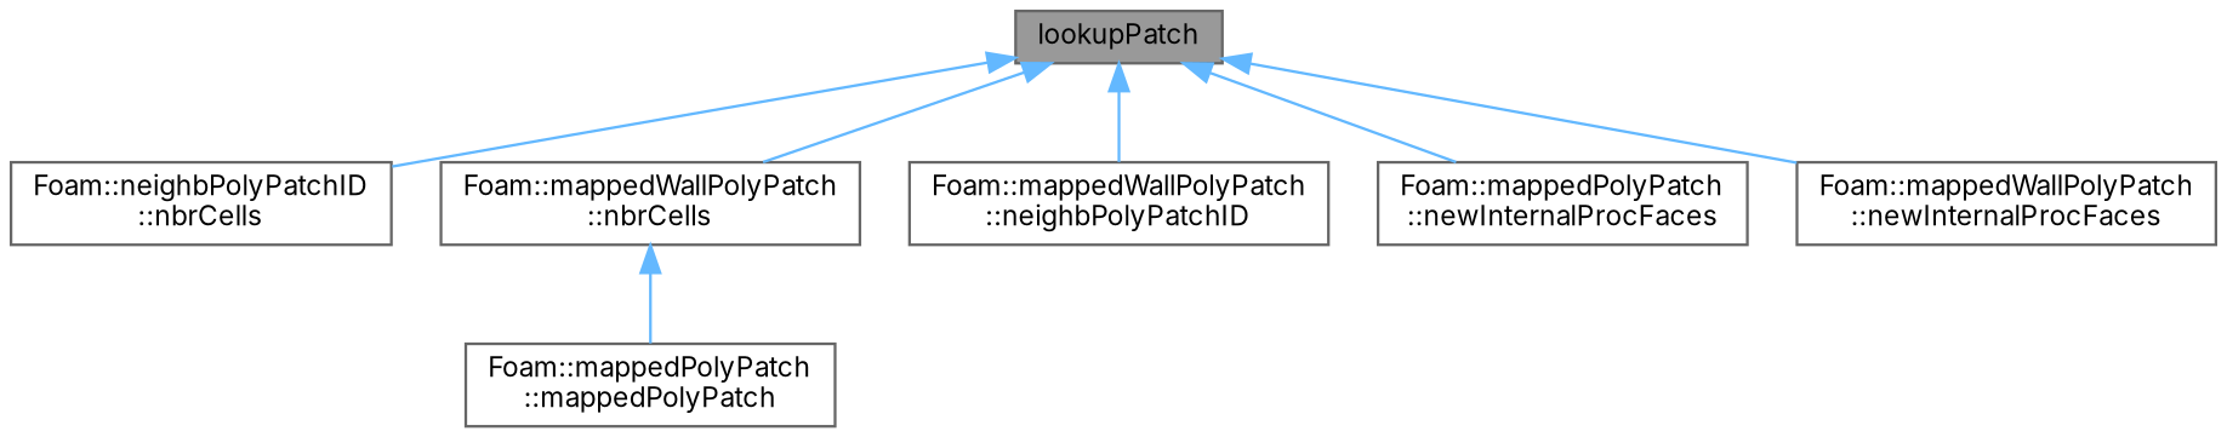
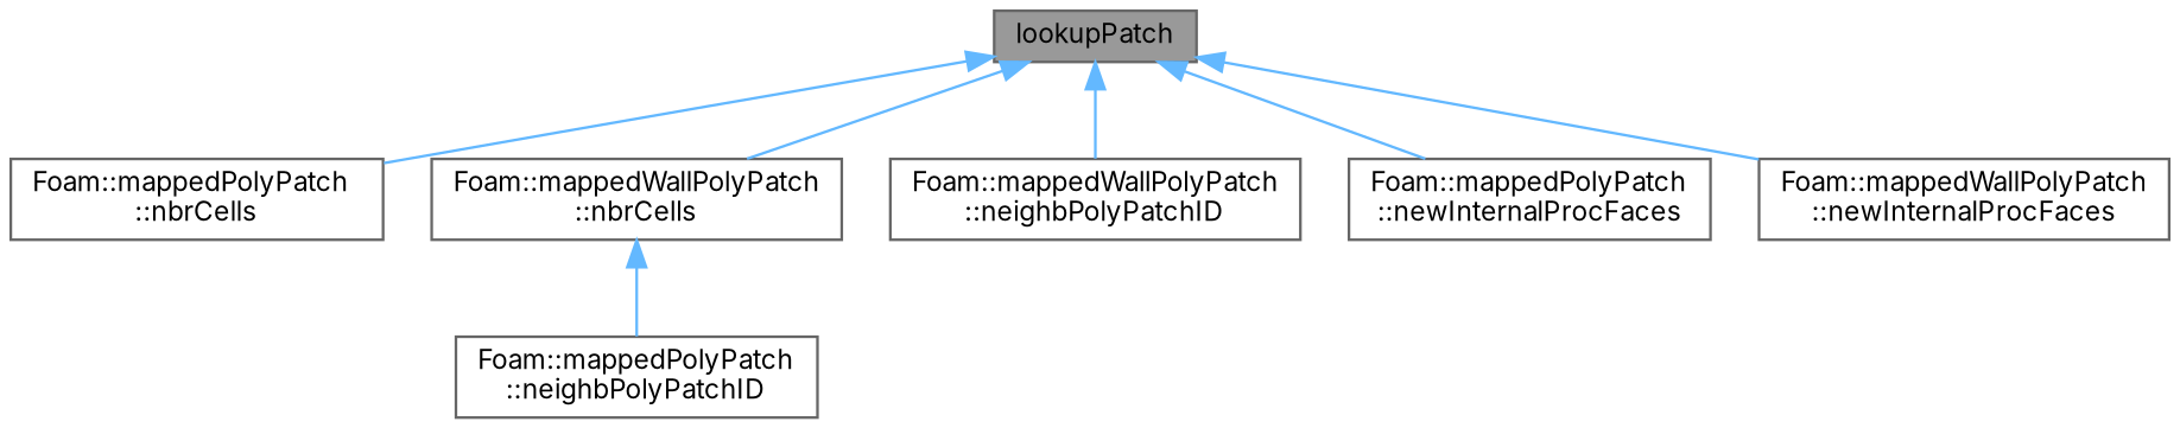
  digraph {
    fontname=Inter
    rankdir=TB
    node [color=grey40 fillcolor=white fontname=Inter fontsize=10 shape=box style=filled]
    edge [color=steelblue1 dir=back fontname=Inter fontsize=10 labelfontname=Helvetica labelfontsize=10 style=solid]
    n1 [color=gray40 fillcolor=grey60 fontcolor=black height=0.2 label=lookupPatch width=0.4]
-   n2 [height=0.2 label="Foam::neighbPolyPatchID\l::nbrCells" width=0.4]
+   n2 [height=0.2 label="Foam::mappedPolyPatch\l::nbrCells" width=0.4]
    n3 [height=0.2 label="Foam::mappedWallPolyPatch\l::nbrCells" width=0.4]
    n4 [height=0.2 label="Foam::mappedWallPolyPatch\l::neighbPolyPatchID" width=0.4]
    n5 [height=0.2 label="Foam::mappedPolyPatch\l::newInternalProcFaces" width=0.4]
    n6 [height=0.2 label="Foam::mappedWallPolyPatch\l::newInternalProcFaces" width=0.4]
-   n7 [height=0.2 label="Foam::mappedPolyPatch\l::mappedPolyPatch" width=0.4]
+   n7 [height=0.2 label="Foam::mappedPolyPatch\l::neighbPolyPatchID" width=0.4]
    n1 -> n2
    n1 -> n3
    n1 -> n4
    n1 -> n5
    n1 -> n6
    n3 -> n7
  }
